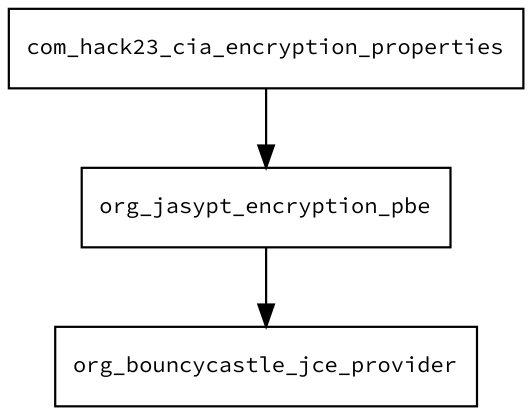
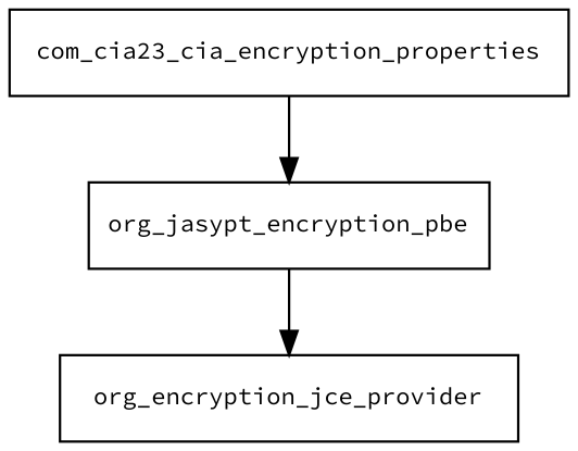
  digraph {
    fontname="Source Code Pro"
    node [fontname="Source Code Pro" fontsize=10.0 shape=box]
    edge [fontname="Source Code Pro"]
-   com_hack23_cia_encryption_properties
+   com_hack23_cia_encryption_properties [label=com_cia23_cia_encryption_properties]
    org_jasypt_encryption_pbe
-   org_bouncycastle_jce_provider
+   org_bouncycastle_jce_provider [label=org_encryption_jce_provider]
    com_hack23_cia_encryption_properties -> org_jasypt_encryption_pbe
    org_jasypt_encryption_pbe -> org_bouncycastle_jce_provider
  }
